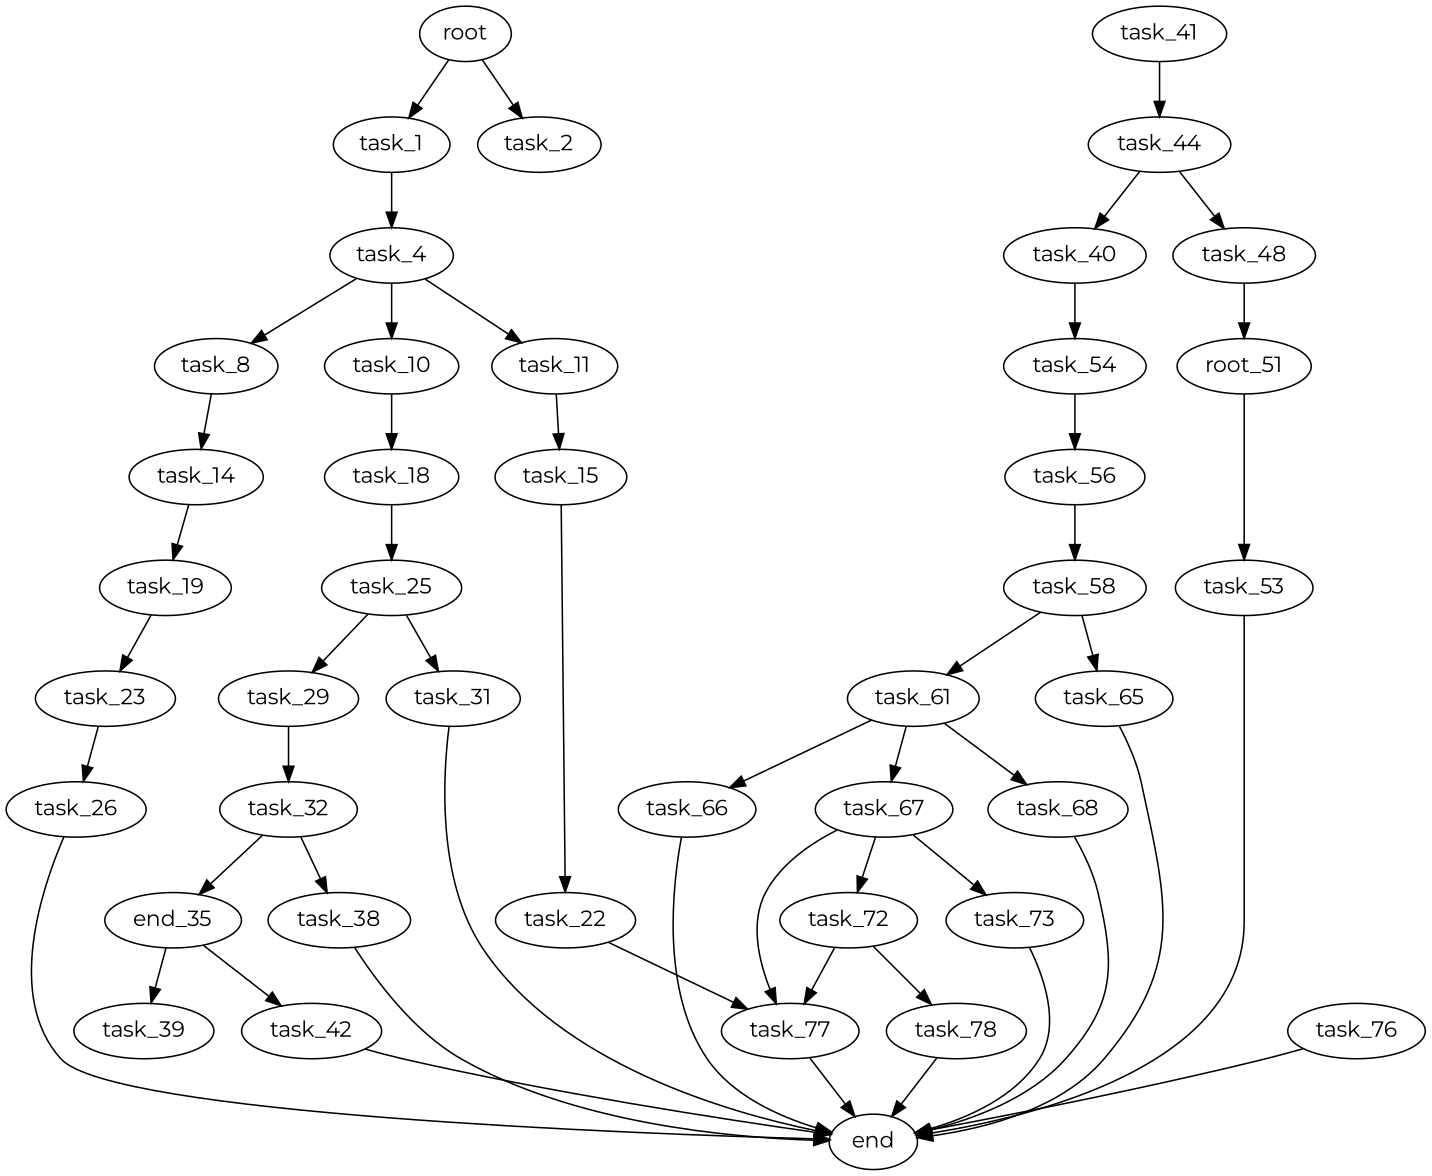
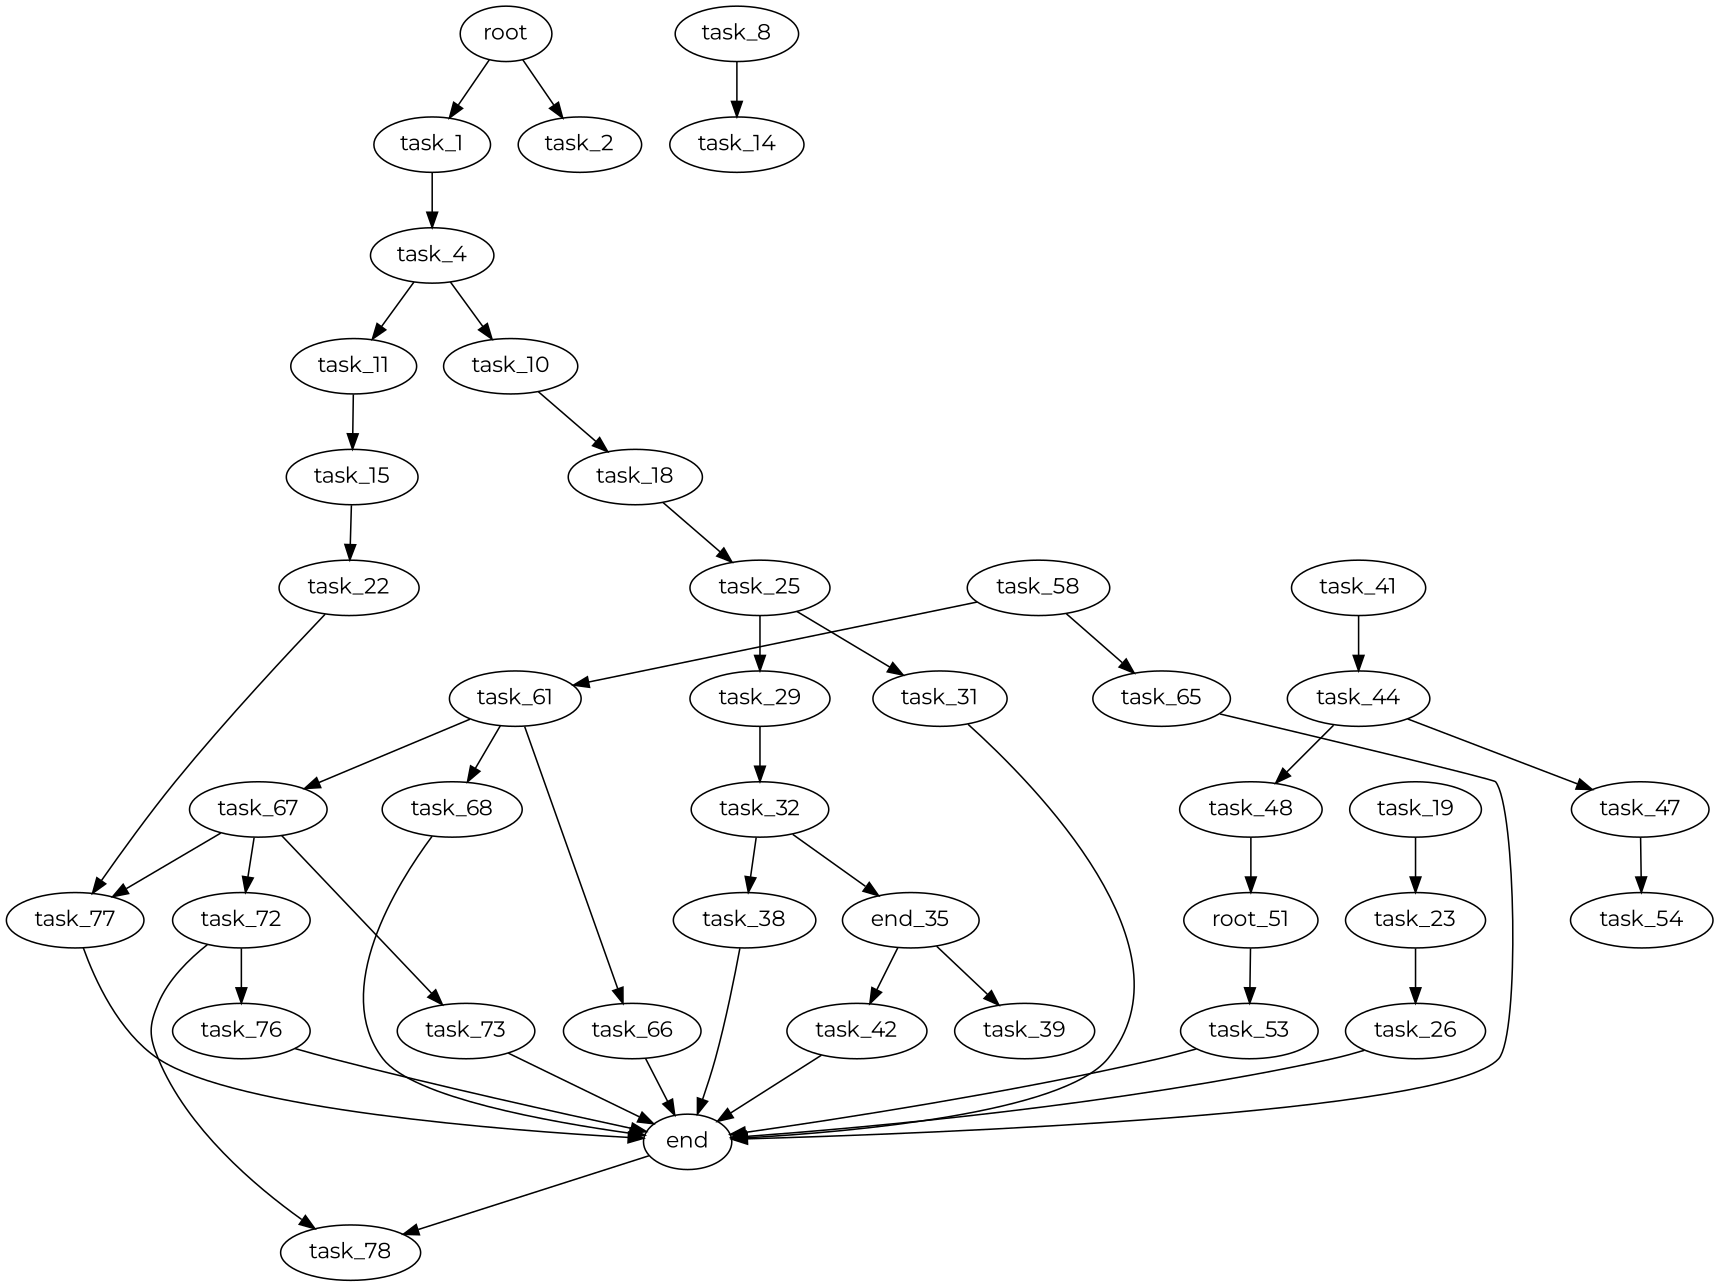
  digraph {
    fontname=Montserrat
    node [fontname=Montserrat]
    edge [fontname=Montserrat]
    root
    task_1
    task_2
    task_4
    task_8
    task_10
    task_11
    task_14
    task_18
    task_15
    task_19
    task_25
    task_22
    task_23
    task_77
    task_29
    task_31
    task_26
    end
    task_32
    n21 [label=end_35]
    task_38
    task_39
    task_42
    task_41
    task_44
-   task_47 [label=task_40]
+   task_47
    task_48
    task_54
    n30 [label=root_51]
-   task_56
    task_53
    task_58
    task_61
    task_65
    task_66
    task_67
    task_68
    task_72
    task_73
    task_76
    task_78
    root -> task_1
    root -> task_2
    task_1 -> task_4
-   task_4 -> task_8
    task_4 -> task_10
    task_4 -> task_11
    task_8 -> task_14
    task_10 -> task_18
    task_11 -> task_15
-   task_14 -> task_19
    task_18 -> task_25
    task_15 -> task_22
    task_19 -> task_23
    task_25 -> task_29
    task_25 -> task_31
    task_22 -> task_77
    task_23 -> task_26
    task_77 -> end
    task_29 -> task_32
    task_31 -> end
    task_26 -> end
    task_32 -> n21
    task_32 -> task_38
    n21 -> task_39
    n21 -> task_42
    task_38 -> end
    task_42 -> end
    task_41 -> task_44
    task_44 -> task_47
    task_44 -> task_48
    task_47 -> task_54
    task_48 -> n30
-   task_54 -> task_56
    n30 -> task_53
-   task_56 -> task_58
    task_53 -> end
    task_58 -> task_61
    task_58 -> task_65
    task_61 -> task_66
    task_61 -> task_67
    task_61 -> task_68
    task_65 -> end
    task_66 -> end
    task_67 -> task_77
    task_67 -> task_72
    task_67 -> task_73
    task_68 -> end
-   task_72 -> task_77
+   task_72 -> task_76
    task_72 -> task_78
    task_73 -> end
    task_76 -> end
-   task_78 -> end
+   end -> task_78
  }
